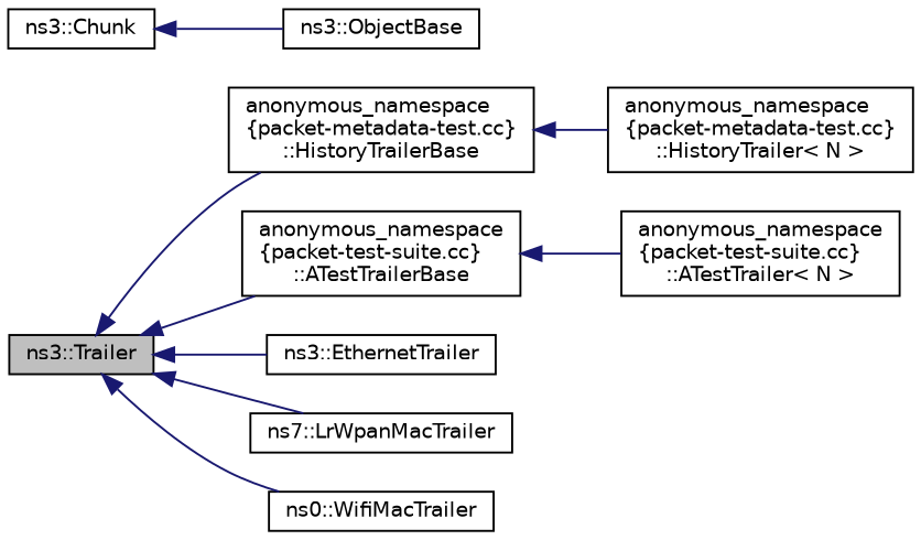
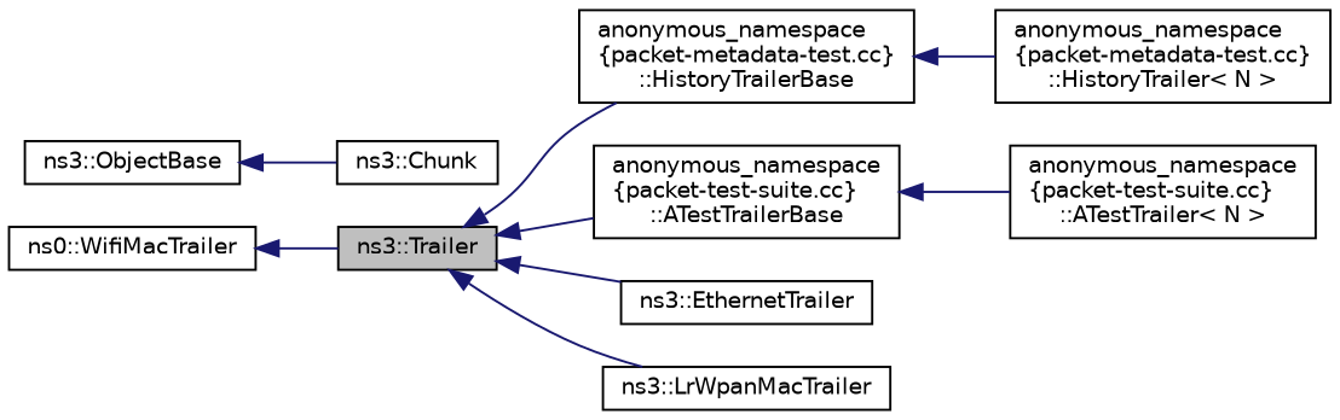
  digraph {
    rankdir=LR
    node [color=black fillcolor=white fontname=Helvetica fontsize=10 shape=record style=filled]
    edge [color=midnightblue dir=back fontname=Helvetica fontsize=10 labelfontname=Helvetica labelfontsize=10 style=solid]
    n1 [fillcolor=grey75 fontcolor=black height=0.2 label="ns3::Trailer" width=0.4]
    n2 [height=0.2 label="anonymous_namespace\l\{packet-metadata-test.cc\}\l::HistoryTrailerBase" width=0.4]
    n3 [height=0.2 label="anonymous_namespace\l\{packet-test-suite.cc\}\l::ATestTrailerBase" width=0.4]
    n4 [height=0.2 label="ns3::EthernetTrailer" width=0.4]
-   n5 [height=0.2 label="ns7::LrWpanMacTrailer" width=0.4]
+   n5 [height=0.2 label="ns3::LrWpanMacTrailer" width=0.4]
    n6 [height=0.2 label="ns0::WifiMacTrailer" width=0.4]
    n7 [height=0.2 label="anonymous_namespace\l\{packet-metadata-test.cc\}\l::HistoryTrailer\< N \>" width=0.4]
    n8 [height=0.2 label="anonymous_namespace\l\{packet-test-suite.cc\}\l::ATestTrailer\< N \>" width=0.4]
    n9 [height=0.2 label="ns3::Chunk" width=0.4]
    n10 [height=0.2 label="ns3::ObjectBase" width=0.4]
    n1 -> n2
    n1 -> n3
    n1 -> n4
    n1 -> n5
-   n1 -> n6
+   n6 -> n1
    n2 -> n7
    n3 -> n8
-   n9 -> n10
+   n10 -> n9
  }
